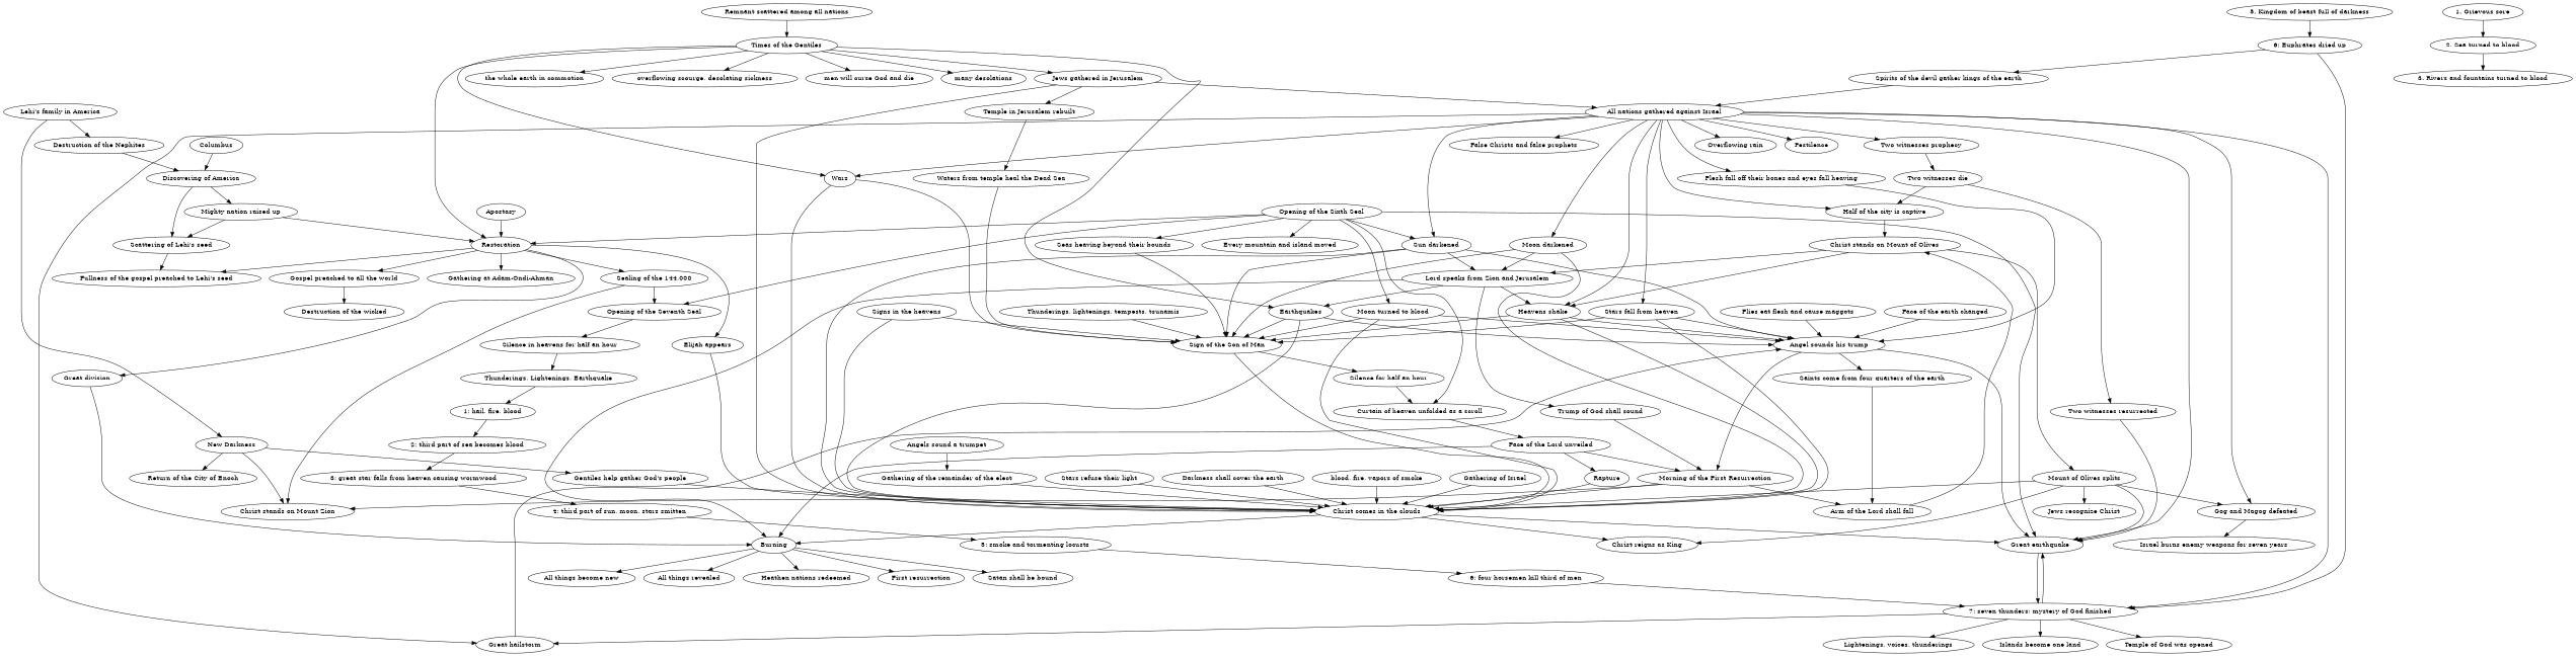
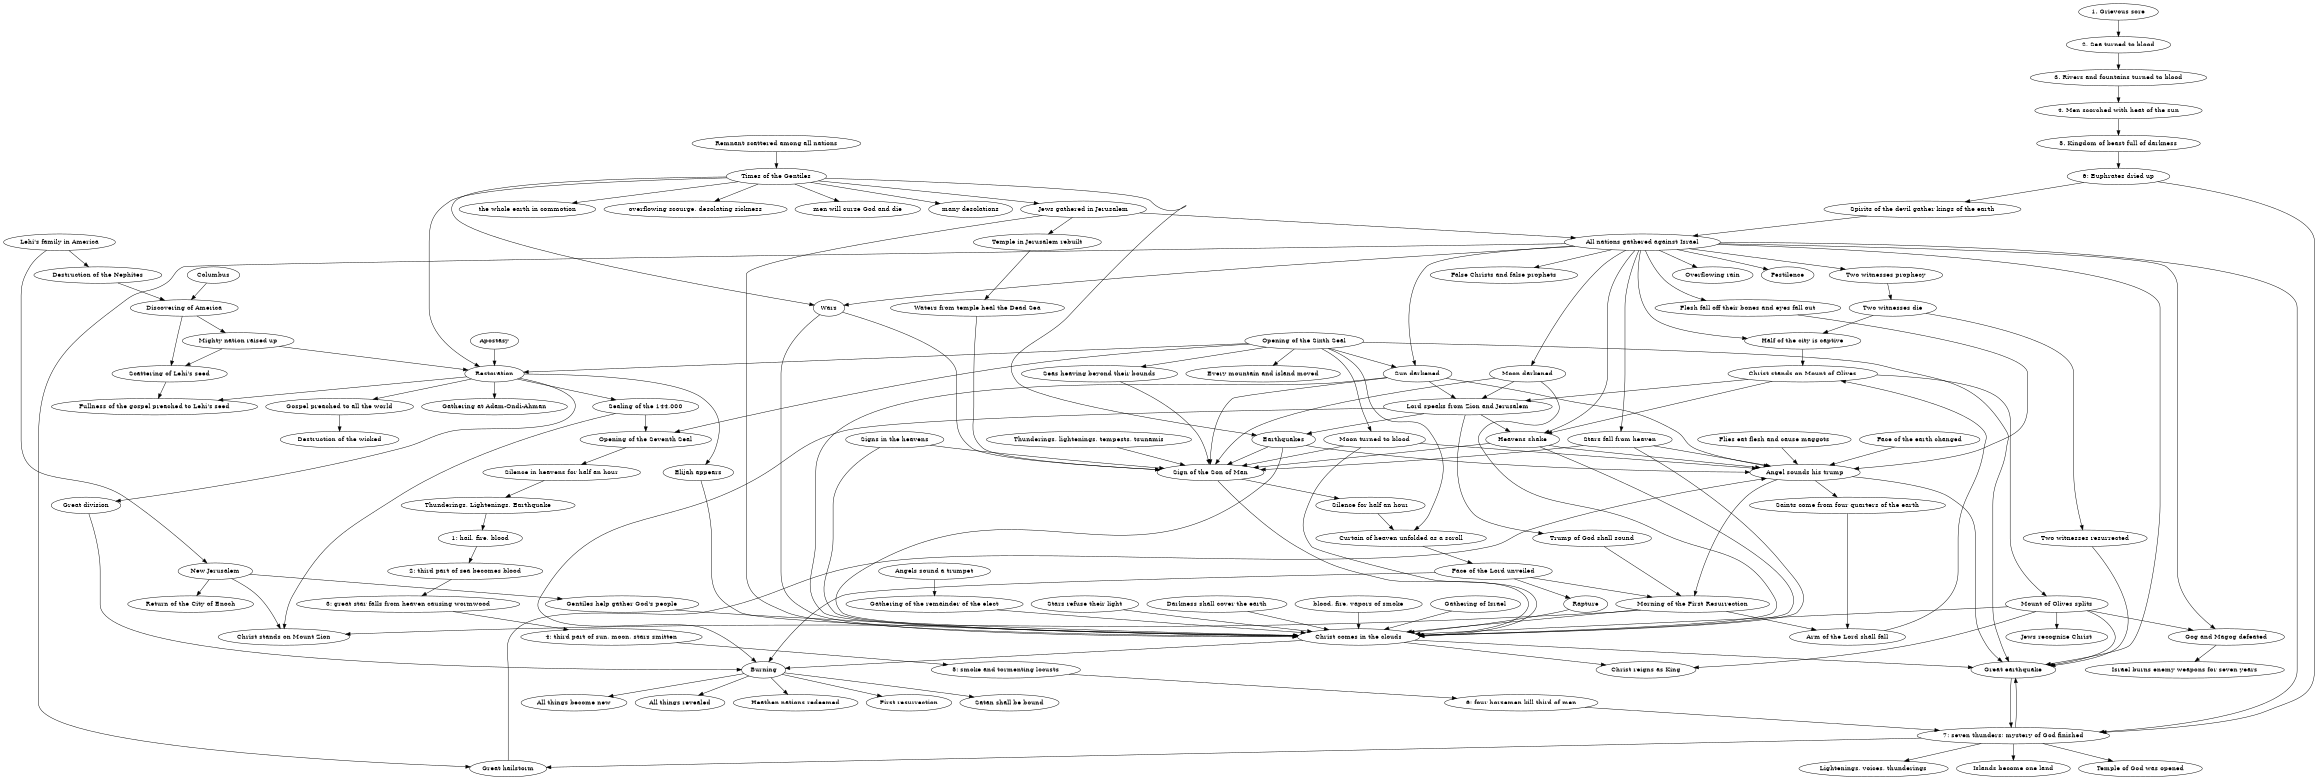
  digraph {
    "Spirits of the devil gather kings of the earth"
    "All nations gathered against Israel"
    "Half of the city is captive"
-   "Flesh fall off their bones and eyes fall out" [label="Flesh fall off their bones and eyes fall heaving"]
+   "Flesh fall off their bones and eyes fall out"
    "Great hailstorm"
    "Great earthquake"
    "Overflowing rain"
    Pestilence
    "Gog and Magog defeated"
    "Two witnesses prophecy"
    "7: seven thunders; mystery of God finished"
    "Sun darkened"
    "Moon darkened"
    "False Christs and false prophets"
    Wars
    "Stars fall from heaven"
    "Heavens shake"
    "Christ stands on Mount of Olives"
    "Angel sounds his trump"
    "Israel burns enemy weapons for seven years"
    "Two witnesses die"
    "Temple of God was opened"
    "Lightenings, voices, thunderings"
    "Islands become one land"
    "Christ comes in the clouds"
    "Lord speaks from Zion and Jerusalem"
    "Sign of the Son of Man"
    "Jews gathered in Jerusalem"
    "Temple in Jerusalem rebuilt"
    "Christ reigns as King"
    Burning
    "Waters from temple heal the Dead Sea"
    "Mount of Olives splits"
    "Morning of the First Resurrection"
    "Saints come from four quarters of the earth"
    "Two witnesses resurrected"
    Earthquakes
    "Trump of God shall sound"
    "Silence for half an hour"
    "Jews recognize Christ"
    "Arm of the Lord shall fall"
    "All things revealed"
    "Heathen nations redeemed"
    "First resurrection"
    "Satan shall be bound"
    "All things become new"
    "Christ stands on Mount Zion"
    "Curtain of heaven unfolded as a scroll"
    "Gathering of the remainder of the elect"
    "Signs in the heavens"
    Rapture
    "Gentiles help gather God's people"
    "Moon turned to blood"
    "Stars refuse their light"
    "Darkness shall cover the earth"
    "Elijah appears"
    "blood, fire, vapors of smoke"
    "Gathering of Israel"
    "Opening of the Sixth Seal"
    Restoration
    "Every mountain and island moved"
    "Opening of the Seventh Seal"
    "Seas heaving beyond their bounds"
    "Sealing of the 144,000"
    "Fullness of the gospel preached to Lehi's seed"
    "Great division"
    "Gathering at Adam-Ondi-Ahman"
    "Gospel preached to all the world"
    "Face of the Lord unveiled"
    "Silence in heavens for half an hour"
    "Times of the Gentiles"
    "the whole earth in commotion"
    "overflowing scourge, desolating sickness"
    "men will curse God and die"
    "many desolations"
    "Destruction of the wicked"
    Apostasy
    "Mighty nation raised up"
    "Scattering of Lehi's seed"
    "Thunderings, lightenings, tempests, tsunamis"
    "Angels sound a trumpet"
    "Thunderings, Lightenings, Earthquake"
    "1: hail, fire, blood"
    "2: third part of sea becomes blood"
    "3: great star falls from heaven causing wormwood"
    "4: third part of sun, moon, stars smitten"
    "5: smoke and tormenting locusts"
    "6: four horsemen kill third of men"
    "6: Euphrates dried up"
-   "New Jerusalem" [label="New Darkness"]
+   "New Jerusalem"
    "Return of the City of Enoch"
    "1. Grievous sore"
    "2. Sea turned to blood"
    "3. Rivers and fountains turned to blood"
+   "4. Men scorched with heat of the sun"
    "5. Kingdom of beast full of darkness"
    "Lehi's family in America"
    "Destruction of the Nephites"
    "Discovering of America"
    Columbus
    "Flies eat flesh and cause maggots"
    "Face of the earth changed"
    "Remnant scattered among all nations"
    "Spirits of the devil gather kings of the earth" -> "All nations gathered against Israel"
    "All nations gathered against Israel" -> "Half of the city is captive"
    "All nations gathered against Israel" -> "Flesh fall off their bones and eyes fall out"
    "All nations gathered against Israel" -> "Great hailstorm"
    "All nations gathered against Israel" -> "Great earthquake"
    "All nations gathered against Israel" -> "Overflowing rain"
    "All nations gathered against Israel" -> Pestilence
    "All nations gathered against Israel" -> "Gog and Magog defeated"
    "All nations gathered against Israel" -> "Two witnesses prophecy"
    "All nations gathered against Israel" -> "7: seven thunders; mystery of God finished"
    "All nations gathered against Israel" -> "Sun darkened"
    "All nations gathered against Israel" -> "Moon darkened"
    "All nations gathered against Israel" -> "False Christs and false prophets"
    "All nations gathered against Israel" -> Wars
    "All nations gathered against Israel" -> "Stars fall from heaven"
    "All nations gathered against Israel" -> "Heavens shake"
    "Half of the city is captive" -> "Christ stands on Mount of Olives"
    "Flesh fall off their bones and eyes fall out" -> "Angel sounds his trump"
    "Great hailstorm" -> "Angel sounds his trump"
    "Great earthquake" -> "7: seven thunders; mystery of God finished"
    "Gog and Magog defeated" -> "Israel burns enemy weapons for seven years"
    "Two witnesses prophecy" -> "Two witnesses die"
    "7: seven thunders; mystery of God finished" -> "Great hailstorm"
    "7: seven thunders; mystery of God finished" -> "Great earthquake"
    "7: seven thunders; mystery of God finished" -> "Temple of God was opened"
    "7: seven thunders; mystery of God finished" -> "Lightenings, voices, thunderings"
    "7: seven thunders; mystery of God finished" -> "Islands become one land"
    "Sun darkened" -> "Angel sounds his trump"
    "Sun darkened" -> "Christ comes in the clouds"
    "Sun darkened" -> "Lord speaks from Zion and Jerusalem"
    "Sun darkened" -> "Sign of the Son of Man"
    "Moon darkened" -> "Christ comes in the clouds"
    "Moon darkened" -> "Lord speaks from Zion and Jerusalem"
    "Moon darkened" -> "Sign of the Son of Man"
    Wars -> "Christ comes in the clouds"
    Wars -> "Sign of the Son of Man"
    "Stars fall from heaven" -> "Angel sounds his trump"
    "Stars fall from heaven" -> "Christ comes in the clouds"
    "Stars fall from heaven" -> "Sign of the Son of Man"
    "Heavens shake" -> "Angel sounds his trump"
    "Heavens shake" -> "Christ comes in the clouds"
    "Heavens shake" -> "Sign of the Son of Man"
    "Christ stands on Mount of Olives" -> "Heavens shake"
    "Christ stands on Mount of Olives" -> "Lord speaks from Zion and Jerusalem"
    "Christ stands on Mount of Olives" -> "Mount of Olives splits"
    "Angel sounds his trump" -> "Great earthquake"
    "Angel sounds his trump" -> "Morning of the First Resurrection"
    "Angel sounds his trump" -> "Saints come from four quarters of the earth"
    "Two witnesses die" -> "Half of the city is captive"
    "Two witnesses die" -> "Two witnesses resurrected"
    "Christ comes in the clouds" -> "Great earthquake"
    "Christ comes in the clouds" -> "Christ reigns as King"
    "Christ comes in the clouds" -> Burning
    "Lord speaks from Zion and Jerusalem" -> "Heavens shake"
    "Lord speaks from Zion and Jerusalem" -> Burning
    "Lord speaks from Zion and Jerusalem" -> Earthquakes
    "Lord speaks from Zion and Jerusalem" -> "Trump of God shall sound"
    "Sign of the Son of Man" -> "Christ comes in the clouds"
    "Sign of the Son of Man" -> "Silence for half an hour"
    "Jews gathered in Jerusalem" -> "All nations gathered against Israel"
    "Jews gathered in Jerusalem" -> "Christ comes in the clouds"
    "Jews gathered in Jerusalem" -> "Temple in Jerusalem rebuilt"
    "Temple in Jerusalem rebuilt" -> "Waters from temple heal the Dead Sea"
    Burning -> "All things revealed"
    Burning -> "Heathen nations redeemed"
    Burning -> "First resurrection"
    Burning -> "Satan shall be bound"
    Burning -> "All things become new"
    "Waters from temple heal the Dead Sea" -> "Sign of the Son of Man"
    "Mount of Olives splits" -> "Great earthquake"
    "Mount of Olives splits" -> "Gog and Magog defeated"
    "Mount of Olives splits" -> "Christ comes in the clouds"
    "Mount of Olives splits" -> "Christ reigns as King"
    "Mount of Olives splits" -> "Jews recognize Christ"
    "Morning of the First Resurrection" -> "Christ comes in the clouds"
    "Morning of the First Resurrection" -> "Arm of the Lord shall fall"
    "Morning of the First Resurrection" -> "Christ stands on Mount Zion"
    "Saints come from four quarters of the earth" -> "Arm of the Lord shall fall"
    "Two witnesses resurrected" -> "Great earthquake"
    Earthquakes -> "Angel sounds his trump"
    Earthquakes -> "Christ comes in the clouds"
    Earthquakes -> "Sign of the Son of Man"
    "Trump of God shall sound" -> "Morning of the First Resurrection"
    "Silence for half an hour" -> "Curtain of heaven unfolded as a scroll"
    "Arm of the Lord shall fall" -> "Christ stands on Mount of Olives"
    "Curtain of heaven unfolded as a scroll" -> "Face of the Lord unveiled"
    "Gathering of the remainder of the elect" -> "Christ comes in the clouds"
    "Signs in the heavens" -> "Christ comes in the clouds"
    "Signs in the heavens" -> "Sign of the Son of Man"
    Rapture -> "Christ comes in the clouds"
    "Gentiles help gather God's people" -> "Christ comes in the clouds"
    "Moon turned to blood" -> "Angel sounds his trump"
    "Moon turned to blood" -> "Christ comes in the clouds"
    "Moon turned to blood" -> "Sign of the Son of Man"
    "Stars refuse their light" -> "Christ comes in the clouds"
    "Darkness shall cover the earth" -> "Christ comes in the clouds"
    "Elijah appears" -> "Christ comes in the clouds"
    "blood, fire, vapors of smoke" -> "Christ comes in the clouds"
    "Gathering of Israel" -> "Christ comes in the clouds"
    "Opening of the Sixth Seal" -> "Great earthquake"
    "Opening of the Sixth Seal" -> "Sun darkened"
    "Opening of the Sixth Seal" -> "Curtain of heaven unfolded as a scroll"
    "Opening of the Sixth Seal" -> "Moon turned to blood"
    "Opening of the Sixth Seal" -> Restoration
    "Opening of the Sixth Seal" -> "Every mountain and island moved"
    "Opening of the Sixth Seal" -> "Opening of the Seventh Seal"
    "Opening of the Sixth Seal" -> "Seas heaving beyond their bounds"
    Restoration -> "Elijah appears"
    Restoration -> "Sealing of the 144,000"
    Restoration -> "Fullness of the gospel preached to Lehi's seed"
    Restoration -> "Great division"
    Restoration -> "Gathering at Adam-Ondi-Ahman"
    Restoration -> "Gospel preached to all the world"
    "Opening of the Seventh Seal" -> "Silence in heavens for half an hour"
    "Seas heaving beyond their bounds" -> "Sign of the Son of Man"
    "Sealing of the 144,000" -> "Christ stands on Mount Zion"
    "Sealing of the 144,000" -> "Opening of the Seventh Seal"
    "Great division" -> Burning
    "Gospel preached to all the world" -> "Destruction of the wicked"
    "Face of the Lord unveiled" -> Burning
    "Face of the Lord unveiled" -> "Morning of the First Resurrection"
    "Face of the Lord unveiled" -> Rapture
    "Silence in heavens for half an hour" -> "Thunderings, Lightenings, Earthquake"
    "Times of the Gentiles" -> Wars
    "Times of the Gentiles" -> "Jews gathered in Jerusalem"
    "Times of the Gentiles" -> Earthquakes
    "Times of the Gentiles" -> Restoration
    "Times of the Gentiles" -> "the whole earth in commotion"
    "Times of the Gentiles" -> "overflowing scourge, desolating sickness"
    "Times of the Gentiles" -> "men will curse God and die"
    "Times of the Gentiles" -> "many desolations"
    Apostasy -> Restoration
    "Mighty nation raised up" -> Restoration
    "Mighty nation raised up" -> "Scattering of Lehi's seed"
    "Scattering of Lehi's seed" -> "Fullness of the gospel preached to Lehi's seed"
    "Thunderings, lightenings, tempests, tsunamis" -> "Sign of the Son of Man"
    "Angels sound a trumpet" -> "Gathering of the remainder of the elect"
    "Thunderings, Lightenings, Earthquake" -> "1: hail, fire, blood"
    "1: hail, fire, blood" -> "2: third part of sea becomes blood"
    "2: third part of sea becomes blood" -> "3: great star falls from heaven causing wormwood"
    "3: great star falls from heaven causing wormwood" -> "4: third part of sun, moon, stars smitten"
    "4: third part of sun, moon, stars smitten" -> "5: smoke and tormenting locusts"
    "5: smoke and tormenting locusts" -> "6: four horsemen kill third of men"
    "6: four horsemen kill third of men" -> "7: seven thunders; mystery of God finished"
    "6: Euphrates dried up" -> "Spirits of the devil gather kings of the earth"
    "6: Euphrates dried up" -> "7: seven thunders; mystery of God finished"
    "New Jerusalem" -> "Christ stands on Mount Zion"
    "New Jerusalem" -> "Gentiles help gather God's people"
    "New Jerusalem" -> "Return of the City of Enoch"
    "1. Grievous sore" -> "2. Sea turned to blood"
    "2. Sea turned to blood" -> "3. Rivers and fountains turned to blood"
+   "3. Rivers and fountains turned to blood" -> "4. Men scorched with heat of the sun"
+   "4. Men scorched with heat of the sun" -> "5. Kingdom of beast full of darkness"
    "5. Kingdom of beast full of darkness" -> "6: Euphrates dried up"
    "Lehi's family in America" -> "New Jerusalem"
    "Lehi's family in America" -> "Destruction of the Nephites"
    "Destruction of the Nephites" -> "Discovering of America"
    "Discovering of America" -> "Mighty nation raised up"
    "Discovering of America" -> "Scattering of Lehi's seed"
    Columbus -> "Discovering of America"
    "Flies eat flesh and cause maggots" -> "Angel sounds his trump"
    "Face of the earth changed" -> "Angel sounds his trump"
    "Remnant scattered among all nations" -> "Times of the Gentiles"
  }
